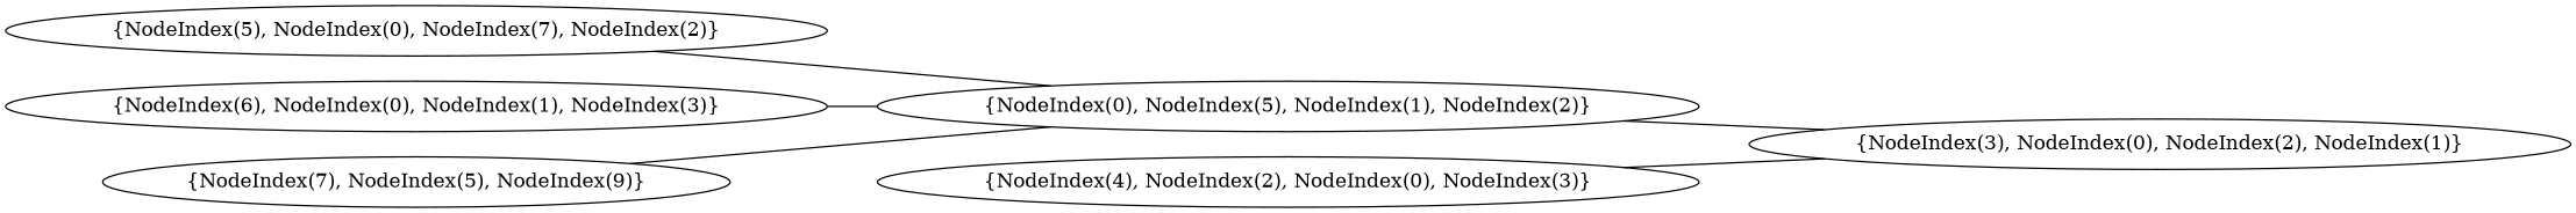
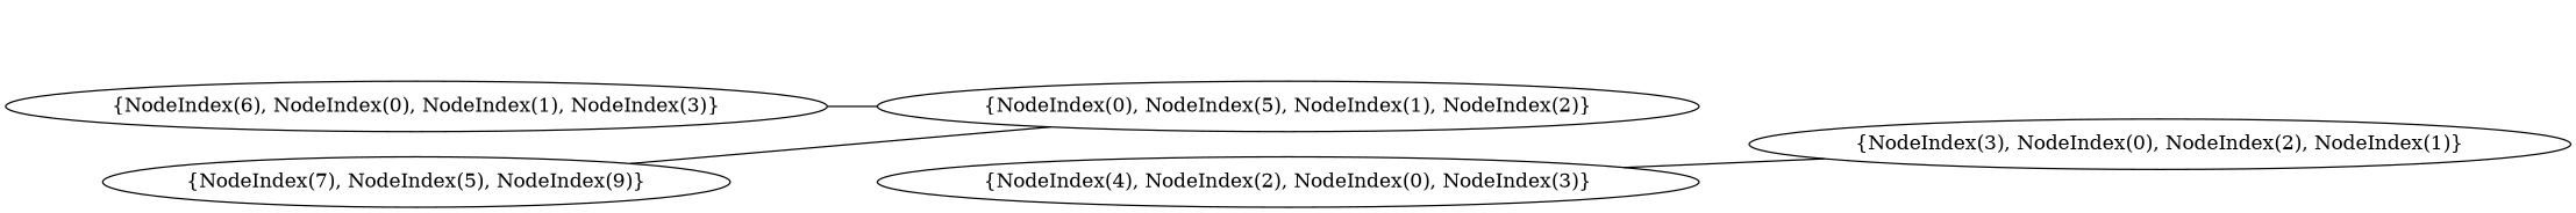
  graph {
    rankdir=LR
    n1 [label="{NodeIndex(3), NodeIndex(0), NodeIndex(2), NodeIndex(1)}"]
    n2 [label="{NodeIndex(0), NodeIndex(5), NodeIndex(1), NodeIndex(2)}"]
    n3 [label="{NodeIndex(4), NodeIndex(2), NodeIndex(0), NodeIndex(3)}"]
-   n4 [label="{NodeIndex(5), NodeIndex(0), NodeIndex(7), NodeIndex(2)}"]
    n5 [label="{NodeIndex(6), NodeIndex(0), NodeIndex(1), NodeIndex(3)}"]
    n6 [label="{NodeIndex(7), NodeIndex(5), NodeIndex(9)}"]
-   n2 -- n1
    n3 -- n1
-   n4 -- n2
    n5 -- n2
    n6 -- n2
  }
